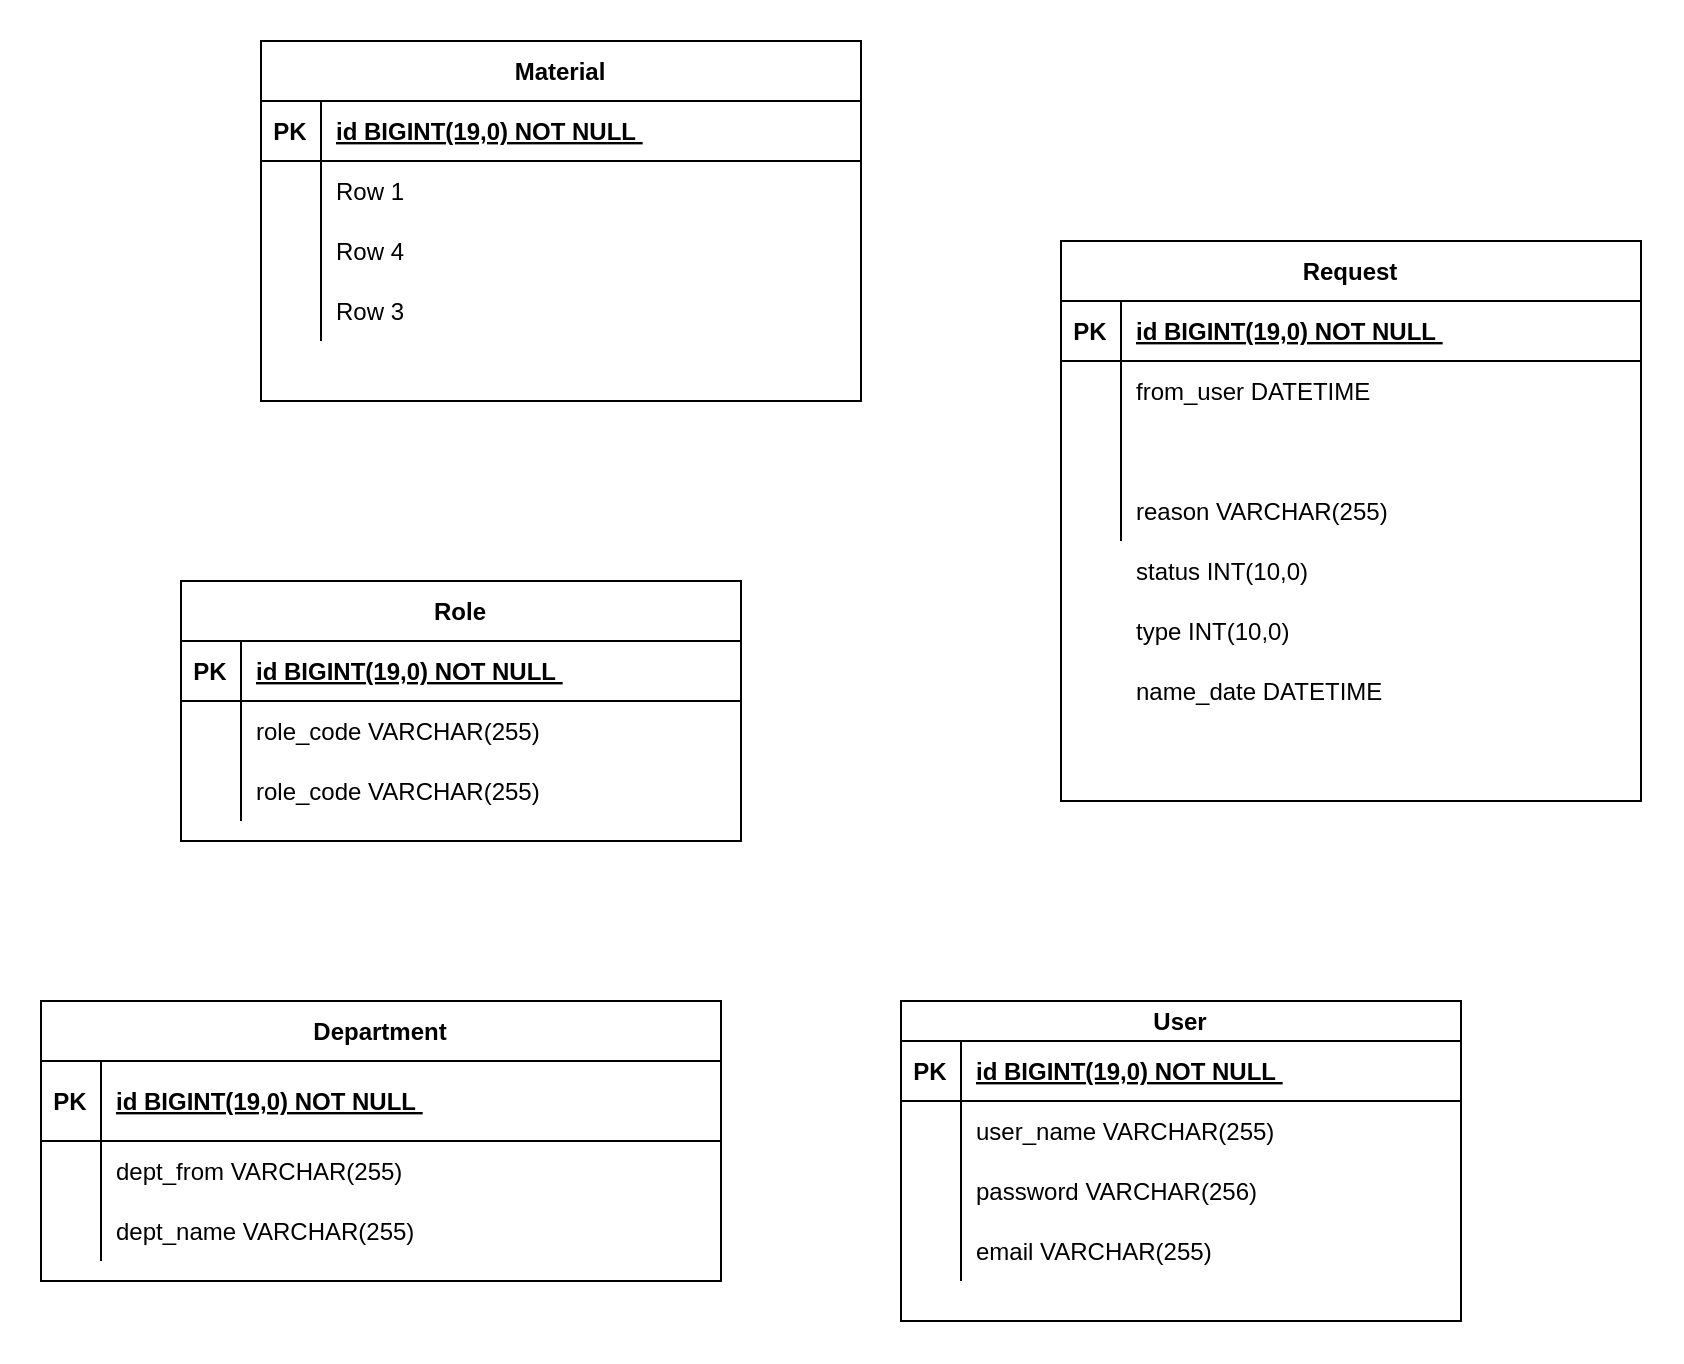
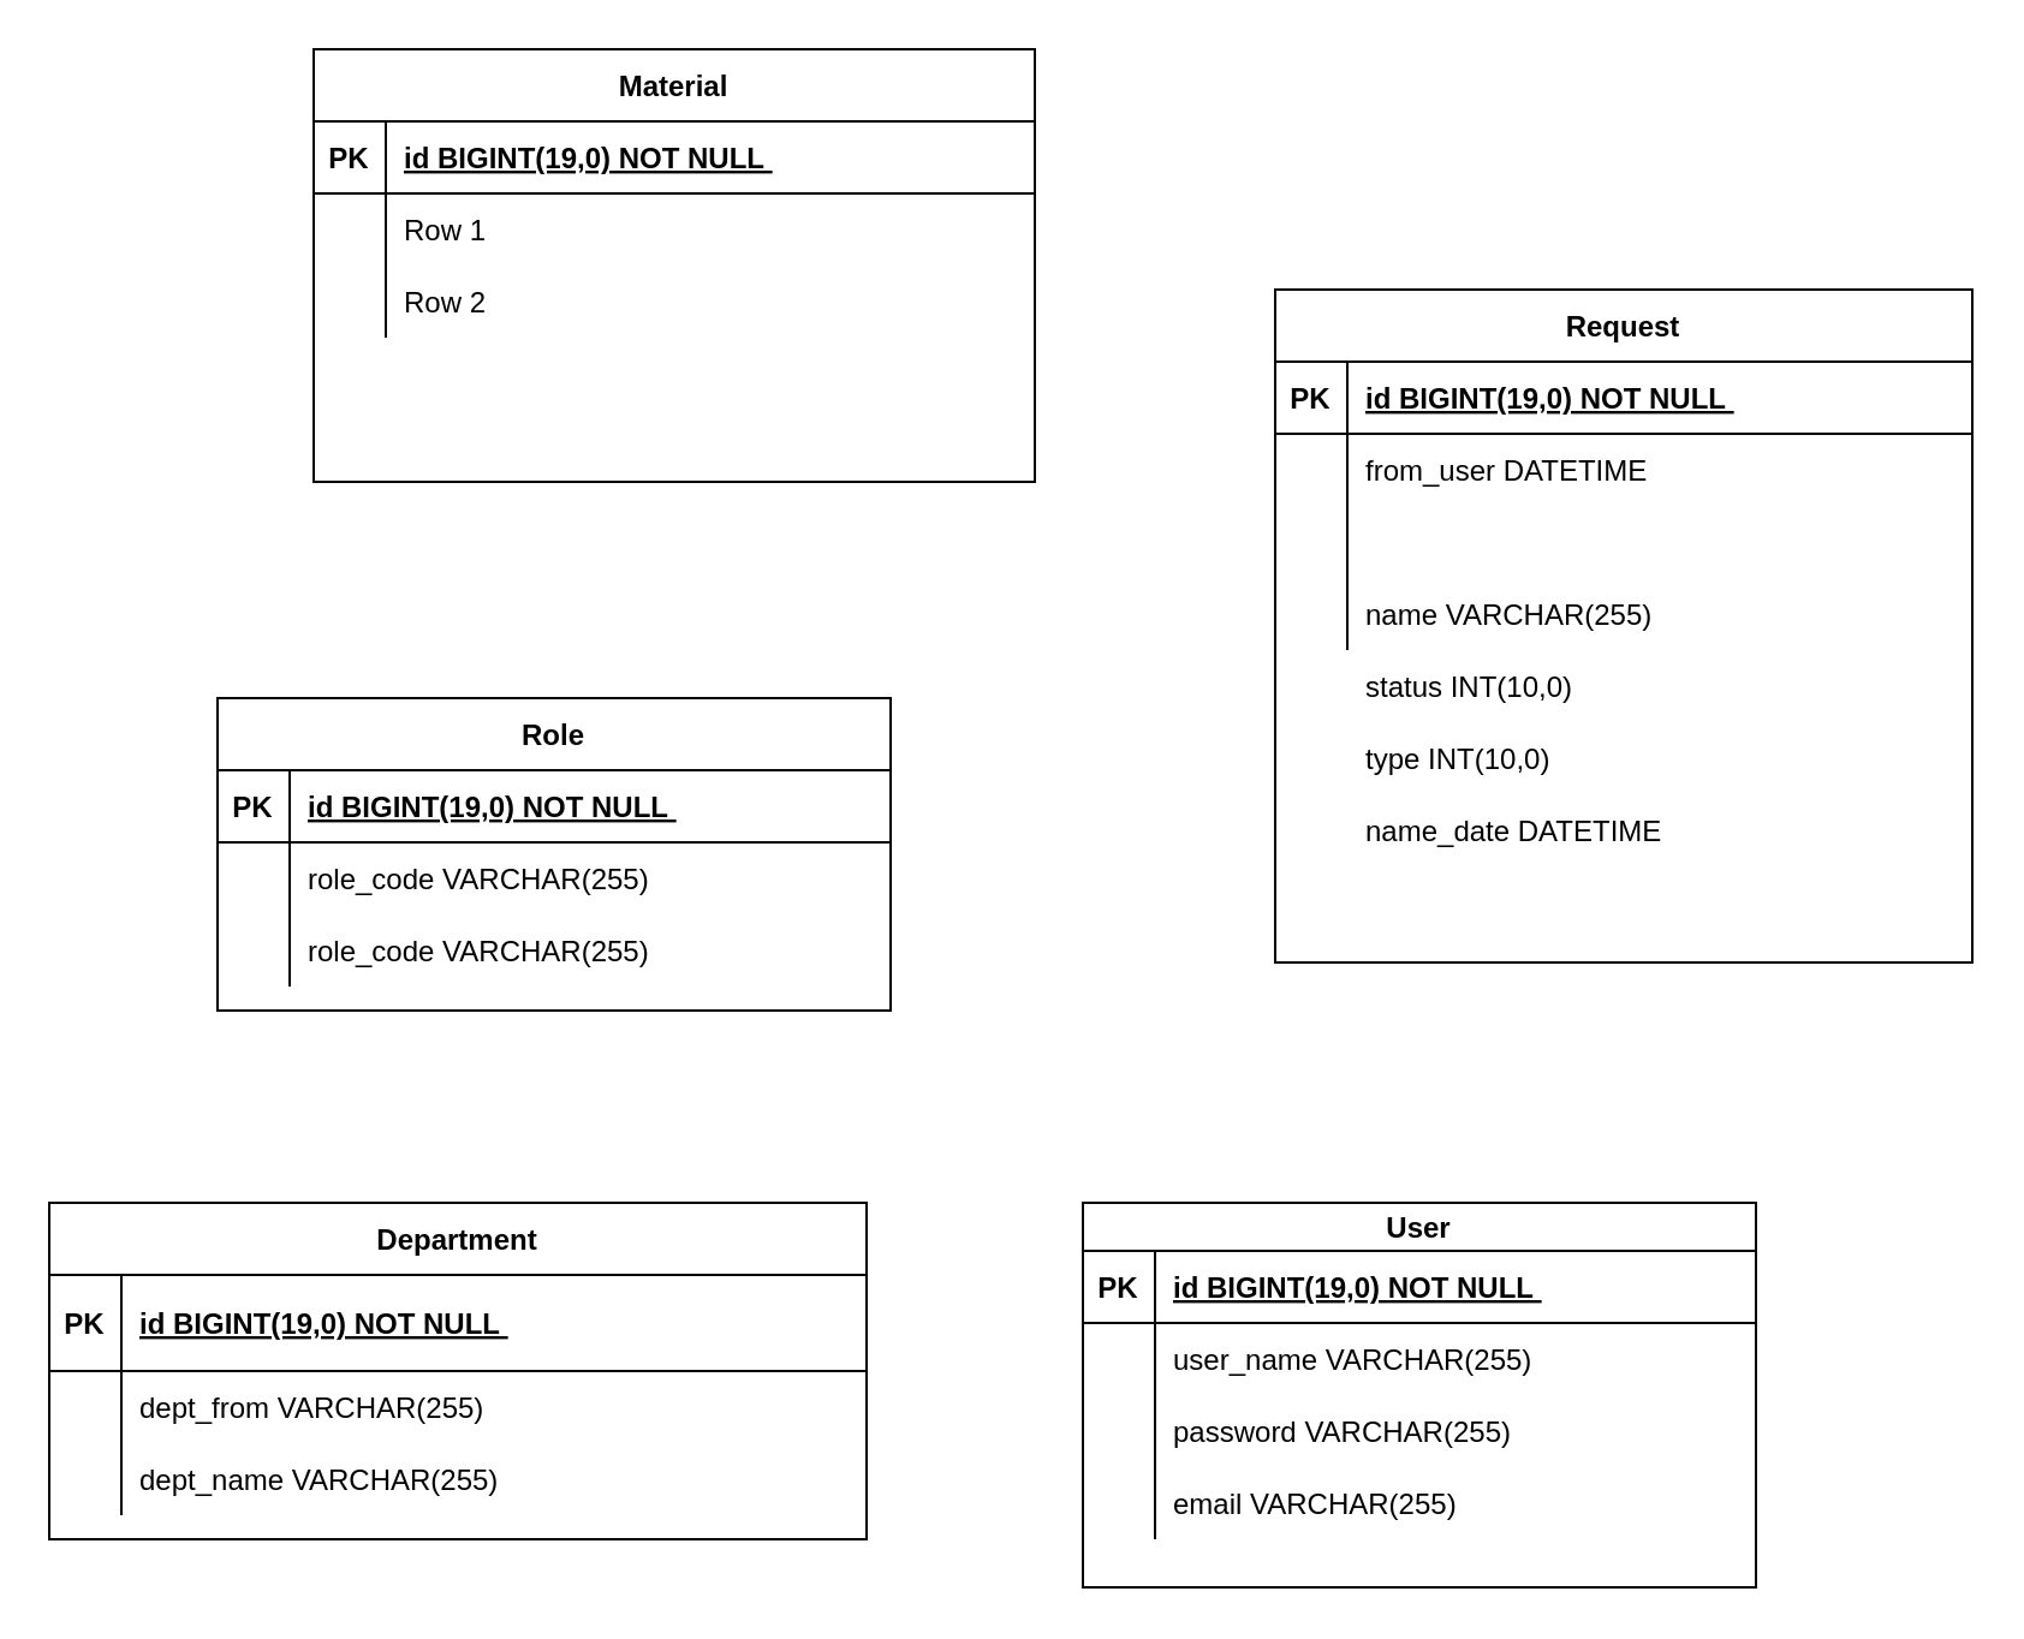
  <mxCell id="0" />
  <mxCell id="1" parent="0" />
  <mxCell id="2" value="Department" style="shape=table;startSize=30;container=1;collapsible=1;childLayout=tableLayout;fixedRows=1;rowLines=0;fontStyle=1;align=center;resizeLast=1;" vertex="1" parent="1"><mxGeometry x="20" y="500" width="340" height="140" as="geometry" /></mxCell>
  <mxCell id="3" value="" style="shape=partialRectangle;collapsible=0;dropTarget=0;pointerEvents=0;fillColor=none;top=0;left=0;bottom=1;right=0;points=[[0,0.5],[1,0.5]];portConstraint=eastwest;" vertex="1" parent="2"><mxGeometry y="30" width="340" height="40" as="geometry" /></mxCell>
  <mxCell id="4" value="PK" style="shape=partialRectangle;connectable=0;fillColor=none;top=0;left=0;bottom=0;right=0;fontStyle=1;overflow=hidden;" vertex="1" parent="3"><mxGeometry width="30" height="40" as="geometry" /></mxCell>
  <mxCell id="5" value="id BIGINT(19,0) NOT NULL " style="shape=partialRectangle;connectable=0;fillColor=none;top=0;left=0;bottom=0;right=0;align=left;spacingLeft=6;fontStyle=5;overflow=hidden;" vertex="1" parent="3"><mxGeometry x="30" width="310" height="40" as="geometry" /></mxCell>
  <mxCell id="6" value="" style="shape=partialRectangle;collapsible=0;dropTarget=0;pointerEvents=0;fillColor=none;top=0;left=0;bottom=0;right=0;points=[[0,0.5],[1,0.5]];portConstraint=eastwest;" vertex="1" parent="2"><mxGeometry y="70" width="340" height="30" as="geometry" /></mxCell>
  <mxCell id="7" value="" style="shape=partialRectangle;connectable=0;fillColor=none;top=0;left=0;bottom=0;right=0;editable=1;overflow=hidden;" vertex="1" parent="6"><mxGeometry width="30" height="30" as="geometry" /></mxCell>
  <mxCell id="8" value="dept_from VARCHAR(255)" style="shape=partialRectangle;connectable=0;fillColor=none;top=0;left=0;bottom=0;right=0;align=left;spacingLeft=6;overflow=hidden;" vertex="1" parent="6"><mxGeometry x="30" width="310" height="30" as="geometry" /></mxCell>
  <mxCell id="9" value="" style="shape=partialRectangle;collapsible=0;dropTarget=0;pointerEvents=0;fillColor=none;top=0;left=0;bottom=0;right=0;points=[[0,0.5],[1,0.5]];portConstraint=eastwest;" vertex="1" parent="2"><mxGeometry y="100" width="340" height="30" as="geometry" /></mxCell>
  <mxCell id="10" value="" style="shape=partialRectangle;connectable=0;fillColor=none;top=0;left=0;bottom=0;right=0;editable=1;overflow=hidden;" vertex="1" parent="9"><mxGeometry width="30" height="30" as="geometry" /></mxCell>
  <mxCell id="11" value="dept_name VARCHAR(255)" style="shape=partialRectangle;connectable=0;fillColor=none;top=0;left=0;bottom=0;right=0;align=left;spacingLeft=6;overflow=hidden;" vertex="1" parent="9"><mxGeometry x="30" width="310" height="30" as="geometry" /></mxCell>
  <mxCell id="12" value="User" style="shape=table;startSize=20;container=1;collapsible=1;childLayout=tableLayout;fixedRows=1;rowLines=0;fontStyle=1;align=center;resizeLast=1;" vertex="1" parent="1"><mxGeometry x="450" y="500" width="280" height="160" as="geometry" /></mxCell>
  <mxCell id="13" value="" style="shape=partialRectangle;collapsible=0;dropTarget=0;pointerEvents=0;fillColor=none;top=0;left=0;bottom=1;right=0;points=[[0,0.5],[1,0.5]];portConstraint=eastwest;" vertex="1" parent="12"><mxGeometry y="20" width="280" height="30" as="geometry" /></mxCell>
  <mxCell id="14" value="PK" style="shape=partialRectangle;connectable=0;fillColor=none;top=0;left=0;bottom=0;right=0;fontStyle=1;overflow=hidden;" vertex="1" parent="13"><mxGeometry width="30" height="30" as="geometry" /></mxCell>
  <mxCell id="15" value="id BIGINT(19,0) NOT NULL " style="shape=partialRectangle;connectable=0;fillColor=none;top=0;left=0;bottom=0;right=0;align=left;spacingLeft=6;fontStyle=5;overflow=hidden;" vertex="1" parent="13"><mxGeometry x="30" width="250" height="30" as="geometry" /></mxCell>
  <mxCell id="16" value="" style="shape=partialRectangle;collapsible=0;dropTarget=0;pointerEvents=0;fillColor=none;top=0;left=0;bottom=0;right=0;points=[[0,0.5],[1,0.5]];portConstraint=eastwest;" vertex="1" parent="12"><mxGeometry y="50" width="280" height="30" as="geometry" /></mxCell>
  <mxCell id="17" value="" style="shape=partialRectangle;connectable=0;fillColor=none;top=0;left=0;bottom=0;right=0;editable=1;overflow=hidden;" vertex="1" parent="16"><mxGeometry width="30" height="30" as="geometry" /></mxCell>
  <mxCell id="18" value="user_name VARCHAR(255)" style="shape=partialRectangle;connectable=0;fillColor=none;top=0;left=0;bottom=0;right=0;align=left;spacingLeft=6;overflow=hidden;" vertex="1" parent="16"><mxGeometry x="30" width="250" height="30" as="geometry" /></mxCell>
  <mxCell id="19" value="" style="shape=partialRectangle;collapsible=0;dropTarget=0;pointerEvents=0;fillColor=none;top=0;left=0;bottom=0;right=0;points=[[0,0.5],[1,0.5]];portConstraint=eastwest;" vertex="1" parent="12"><mxGeometry y="80" width="280" height="30" as="geometry" /></mxCell>
  <mxCell id="20" value="" style="shape=partialRectangle;connectable=0;fillColor=none;top=0;left=0;bottom=0;right=0;editable=1;overflow=hidden;" vertex="1" parent="19"><mxGeometry width="30" height="30" as="geometry" /></mxCell>
- <mxCell id="21" value="password VARCHAR(256)" style="shape=partialRectangle;connectable=0;fillColor=none;top=0;left=0;bottom=0;right=0;align=left;spacingLeft=6;overflow=hidden;" vertex="1" parent="19"><mxGeometry x="30" width="250" height="30" as="geometry" /></mxCell>
+ <mxCell id="21" value="password VARCHAR(255)" style="shape=partialRectangle;connectable=0;fillColor=none;top=0;left=0;bottom=0;right=0;align=left;spacingLeft=6;overflow=hidden;" vertex="1" parent="19"><mxGeometry x="30" width="250" height="30" as="geometry" /></mxCell>
  <mxCell id="22" value="" style="shape=partialRectangle;collapsible=0;dropTarget=0;pointerEvents=0;fillColor=none;top=0;left=0;bottom=0;right=0;points=[[0,0.5],[1,0.5]];portConstraint=eastwest;" vertex="1" parent="12"><mxGeometry y="110" width="280" height="30" as="geometry" /></mxCell>
  <mxCell id="23" value="" style="shape=partialRectangle;connectable=0;fillColor=none;top=0;left=0;bottom=0;right=0;editable=1;overflow=hidden;" vertex="1" parent="22"><mxGeometry width="30" height="30" as="geometry" /></mxCell>
  <mxCell id="24" value="email VARCHAR(255)" style="shape=partialRectangle;connectable=0;fillColor=none;top=0;left=0;bottom=0;right=0;align=left;spacingLeft=6;overflow=hidden;" vertex="1" parent="22"><mxGeometry x="30" width="250" height="30" as="geometry" /></mxCell>
  <mxCell id="25" value="Role" style="shape=table;startSize=30;container=1;collapsible=1;childLayout=tableLayout;fixedRows=1;rowLines=0;fontStyle=1;align=center;resizeLast=1;" vertex="1" parent="1"><mxGeometry x="90" y="290" width="280" height="130" as="geometry" /></mxCell>
  <mxCell id="26" value="" style="shape=partialRectangle;collapsible=0;dropTarget=0;pointerEvents=0;fillColor=none;top=0;left=0;bottom=1;right=0;points=[[0,0.5],[1,0.5]];portConstraint=eastwest;" vertex="1" parent="25"><mxGeometry y="30" width="280" height="30" as="geometry" /></mxCell>
  <mxCell id="27" value="PK" style="shape=partialRectangle;connectable=0;fillColor=none;top=0;left=0;bottom=0;right=0;fontStyle=1;overflow=hidden;" vertex="1" parent="26"><mxGeometry width="30" height="30" as="geometry" /></mxCell>
  <mxCell id="28" value="id BIGINT(19,0) NOT NULL " style="shape=partialRectangle;connectable=0;fillColor=none;top=0;left=0;bottom=0;right=0;align=left;spacingLeft=6;fontStyle=5;overflow=hidden;" vertex="1" parent="26"><mxGeometry x="30" width="250" height="30" as="geometry" /></mxCell>
  <mxCell id="29" value="" style="shape=partialRectangle;collapsible=0;dropTarget=0;pointerEvents=0;fillColor=none;top=0;left=0;bottom=0;right=0;points=[[0,0.5],[1,0.5]];portConstraint=eastwest;" vertex="1" parent="25"><mxGeometry y="60" width="280" height="30" as="geometry" /></mxCell>
  <mxCell id="30" value="" style="shape=partialRectangle;connectable=0;fillColor=none;top=0;left=0;bottom=0;right=0;editable=1;overflow=hidden;" vertex="1" parent="29"><mxGeometry width="30" height="30" as="geometry" /></mxCell>
  <mxCell id="31" value="role_code VARCHAR(255)" style="shape=partialRectangle;connectable=0;fillColor=none;top=0;left=0;bottom=0;right=0;align=left;spacingLeft=6;overflow=hidden;" vertex="1" parent="29"><mxGeometry x="30" width="250" height="30" as="geometry" /></mxCell>
  <mxCell id="32" value="" style="shape=partialRectangle;collapsible=0;dropTarget=0;pointerEvents=0;fillColor=none;top=0;left=0;bottom=0;right=0;points=[[0,0.5],[1,0.5]];portConstraint=eastwest;" vertex="1" parent="25"><mxGeometry y="90" width="280" height="30" as="geometry" /></mxCell>
  <mxCell id="33" value="" style="shape=partialRectangle;connectable=0;fillColor=none;top=0;left=0;bottom=0;right=0;editable=1;overflow=hidden;" vertex="1" parent="32"><mxGeometry width="30" height="30" as="geometry" /></mxCell>
  <mxCell id="34" value="role_code VARCHAR(255)" style="shape=partialRectangle;connectable=0;fillColor=none;top=0;left=0;bottom=0;right=0;align=left;spacingLeft=6;overflow=hidden;" vertex="1" parent="32"><mxGeometry x="30" width="250" height="30" as="geometry" /></mxCell>
  <mxCell id="35" value="status INT(10,0)" style="shape=partialRectangle;connectable=0;fillColor=none;top=0;left=0;bottom=0;right=0;align=left;spacingLeft=6;overflow=hidden;" vertex="1" parent="1"><mxGeometry x="560" y="270" width="260" height="30" as="geometry" /></mxCell>
  <mxCell id="36" value="type INT(10,0)" style="shape=partialRectangle;connectable=0;fillColor=none;top=0;left=0;bottom=0;right=0;align=left;spacingLeft=6;overflow=hidden;" vertex="1" parent="1"><mxGeometry x="560" y="300" width="260" height="30" as="geometry" /></mxCell>
  <mxCell id="37" value="Request" style="shape=table;startSize=30;container=1;collapsible=1;childLayout=tableLayout;fixedRows=1;rowLines=0;fontStyle=1;align=center;resizeLast=1;" vertex="1" parent="1"><mxGeometry x="530" y="120" width="290" height="280" as="geometry" /></mxCell>
  <mxCell id="38" value="" style="shape=partialRectangle;collapsible=0;dropTarget=0;pointerEvents=0;fillColor=none;top=0;left=0;bottom=1;right=0;points=[[0,0.5],[1,0.5]];portConstraint=eastwest;" vertex="1" parent="37"><mxGeometry y="30" width="290" height="30" as="geometry" /></mxCell>
  <mxCell id="39" value="PK" style="shape=partialRectangle;connectable=0;fillColor=none;top=0;left=0;bottom=0;right=0;fontStyle=1;overflow=hidden;" vertex="1" parent="38"><mxGeometry width="30" height="30" as="geometry" /></mxCell>
  <mxCell id="40" value="id BIGINT(19,0) NOT NULL " style="shape=partialRectangle;connectable=0;fillColor=none;top=0;left=0;bottom=0;right=0;align=left;spacingLeft=6;fontStyle=5;overflow=hidden;" vertex="1" parent="38"><mxGeometry x="30" width="260" height="30" as="geometry" /></mxCell>
  <mxCell id="41" value="" style="shape=partialRectangle;collapsible=0;dropTarget=0;pointerEvents=0;fillColor=none;top=0;left=0;bottom=0;right=0;points=[[0,0.5],[1,0.5]];portConstraint=eastwest;" vertex="1" parent="37"><mxGeometry y="60" width="290" height="30" as="geometry" /></mxCell>
  <mxCell id="42" value="" style="shape=partialRectangle;connectable=0;fillColor=none;top=0;left=0;bottom=0;right=0;editable=1;overflow=hidden;" vertex="1" parent="41"><mxGeometry width="30" height="30" as="geometry" /></mxCell>
  <mxCell id="43" value="from_user DATETIME" style="shape=partialRectangle;connectable=0;fillColor=none;top=0;left=0;bottom=0;right=0;align=left;spacingLeft=6;overflow=hidden;" vertex="1" parent="41"><mxGeometry x="30" width="260" height="30" as="geometry" /></mxCell>
  <mxCell id="44" value="" style="shape=partialRectangle;collapsible=0;dropTarget=0;pointerEvents=0;fillColor=none;top=0;left=0;bottom=0;right=0;points=[[0,0.5],[1,0.5]];portConstraint=eastwest;" vertex="1" parent="37"><mxGeometry y="90" width="290" height="30" as="geometry" /></mxCell>
  <mxCell id="45" value="" style="shape=partialRectangle;connectable=0;fillColor=none;top=0;left=0;bottom=0;right=0;editable=1;overflow=hidden;" vertex="1" parent="44"><mxGeometry width="30" height="30" as="geometry" /></mxCell>
  <mxCell id="46" value="" style="shape=partialRectangle;collapsible=0;dropTarget=0;pointerEvents=0;fillColor=none;top=0;left=0;bottom=0;right=0;points=[[0,0.5],[1,0.5]];portConstraint=eastwest;" vertex="1" parent="37"><mxGeometry y="120" width="290" height="30" as="geometry" /></mxCell>
  <mxCell id="47" value="" style="shape=partialRectangle;connectable=0;fillColor=none;top=0;left=0;bottom=0;right=0;editable=1;overflow=hidden;" vertex="1" parent="46"><mxGeometry width="30" height="30" as="geometry" /></mxCell>
- <mxCell id="48" value="reason VARCHAR(255)" style="shape=partialRectangle;connectable=0;fillColor=none;top=0;left=0;bottom=0;right=0;align=left;spacingLeft=6;overflow=hidden;" vertex="1" parent="46"><mxGeometry x="30" width="260" height="30" as="geometry" /></mxCell>
+ <mxCell id="48" value="name VARCHAR(255)" style="shape=partialRectangle;connectable=0;fillColor=none;top=0;left=0;bottom=0;right=0;align=left;spacingLeft=6;overflow=hidden;" vertex="1" parent="46"><mxGeometry x="30" width="260" height="30" as="geometry" /></mxCell>
  <mxCell id="49" value="" style="shape=partialRectangle;collapsible=0;dropTarget=0;pointerEvents=0;fillColor=none;top=0;left=0;bottom=0;right=0;points=[[0,0.5],[1,0.5]];portConstraint=eastwest;" vertex="1" parent="1"><mxGeometry x="530" y="330" width="290" height="30" as="geometry" /></mxCell>
  <mxCell id="50" value="" style="shape=partialRectangle;connectable=0;fillColor=none;top=0;left=0;bottom=0;right=0;editable=1;overflow=hidden;" vertex="1" parent="49"><mxGeometry width="30" height="30" as="geometry" /></mxCell>
  <mxCell id="51" value="name_date DATETIME" style="shape=partialRectangle;connectable=0;fillColor=none;top=0;left=0;bottom=0;right=0;align=left;spacingLeft=6;overflow=hidden;" vertex="1" parent="49"><mxGeometry x="30" width="260" height="30" as="geometry" /></mxCell>
  <mxCell id="52" value="Material" style="shape=table;startSize=30;container=1;collapsible=1;childLayout=tableLayout;fixedRows=1;rowLines=0;fontStyle=1;align=center;resizeLast=1;" vertex="1" parent="1"><mxGeometry x="130" y="20" width="300" height="180" as="geometry" /></mxCell>
  <mxCell id="53" value="" style="shape=partialRectangle;collapsible=0;dropTarget=0;pointerEvents=0;fillColor=none;top=0;left=0;bottom=1;right=0;points=[[0,0.5],[1,0.5]];portConstraint=eastwest;" vertex="1" parent="52"><mxGeometry y="30" width="300" height="30" as="geometry" /></mxCell>
  <mxCell id="54" value="PK" style="shape=partialRectangle;connectable=0;fillColor=none;top=0;left=0;bottom=0;right=0;fontStyle=1;overflow=hidden;" vertex="1" parent="53"><mxGeometry width="30" height="30" as="geometry" /></mxCell>
  <mxCell id="55" value="id BIGINT(19,0) NOT NULL " style="shape=partialRectangle;connectable=0;fillColor=none;top=0;left=0;bottom=0;right=0;align=left;spacingLeft=6;fontStyle=5;overflow=hidden;" vertex="1" parent="53"><mxGeometry x="30" width="270" height="30" as="geometry" /></mxCell>
  <mxCell id="56" value="" style="shape=partialRectangle;collapsible=0;dropTarget=0;pointerEvents=0;fillColor=none;top=0;left=0;bottom=0;right=0;points=[[0,0.5],[1,0.5]];portConstraint=eastwest;" vertex="1" parent="52"><mxGeometry y="60" width="300" height="30" as="geometry" /></mxCell>
  <mxCell id="57" value="" style="shape=partialRectangle;connectable=0;fillColor=none;top=0;left=0;bottom=0;right=0;editable=1;overflow=hidden;" vertex="1" parent="56"><mxGeometry width="30" height="30" as="geometry" /></mxCell>
  <mxCell id="58" value="Row 1" style="shape=partialRectangle;connectable=0;fillColor=none;top=0;left=0;bottom=0;right=0;align=left;spacingLeft=6;overflow=hidden;" vertex="1" parent="56"><mxGeometry x="30" width="270" height="30" as="geometry" /></mxCell>
  <mxCell id="59" value="" style="shape=partialRectangle;collapsible=0;dropTarget=0;pointerEvents=0;fillColor=none;top=0;left=0;bottom=0;right=0;points=[[0,0.5],[1,0.5]];portConstraint=eastwest;" vertex="1" parent="52"><mxGeometry y="90" width="300" height="30" as="geometry" /></mxCell>
  <mxCell id="60" value="" style="shape=partialRectangle;connectable=0;fillColor=none;top=0;left=0;bottom=0;right=0;editable=1;overflow=hidden;" vertex="1" parent="59"><mxGeometry width="30" height="30" as="geometry" /></mxCell>
- <mxCell id="61" value="Row 4" style="shape=partialRectangle;connectable=0;fillColor=none;top=0;left=0;bottom=0;right=0;align=left;spacingLeft=6;overflow=hidden;" vertex="1" parent="59"><mxGeometry x="30" width="270" height="30" as="geometry" /></mxCell>
+ <mxCell id="61" value="Row 2" style="shape=partialRectangle;connectable=0;fillColor=none;top=0;left=0;bottom=0;right=0;align=left;spacingLeft=6;overflow=hidden;" vertex="1" parent="59"><mxGeometry x="30" width="270" height="30" as="geometry" /></mxCell>
  <mxCell id="62" value="" style="shape=partialRectangle;collapsible=0;dropTarget=0;pointerEvents=0;fillColor=none;top=0;left=0;bottom=0;right=0;points=[[0,0.5],[1,0.5]];portConstraint=eastwest;" vertex="1" parent="52"><mxGeometry y="120" width="300" height="30" as="geometry" /></mxCell>
  <mxCell id="63" value="" style="shape=partialRectangle;connectable=0;fillColor=none;top=0;left=0;bottom=0;right=0;editable=1;overflow=hidden;" vertex="1" parent="62"><mxGeometry width="30" height="30" as="geometry" /></mxCell>
- <mxCell id="64" value="Row 3" style="shape=partialRectangle;connectable=0;fillColor=none;top=0;left=0;bottom=0;right=0;align=left;spacingLeft=6;overflow=hidden;" vertex="1" parent="62"><mxGeometry x="30" width="270" height="30" as="geometry" /></mxCell>
